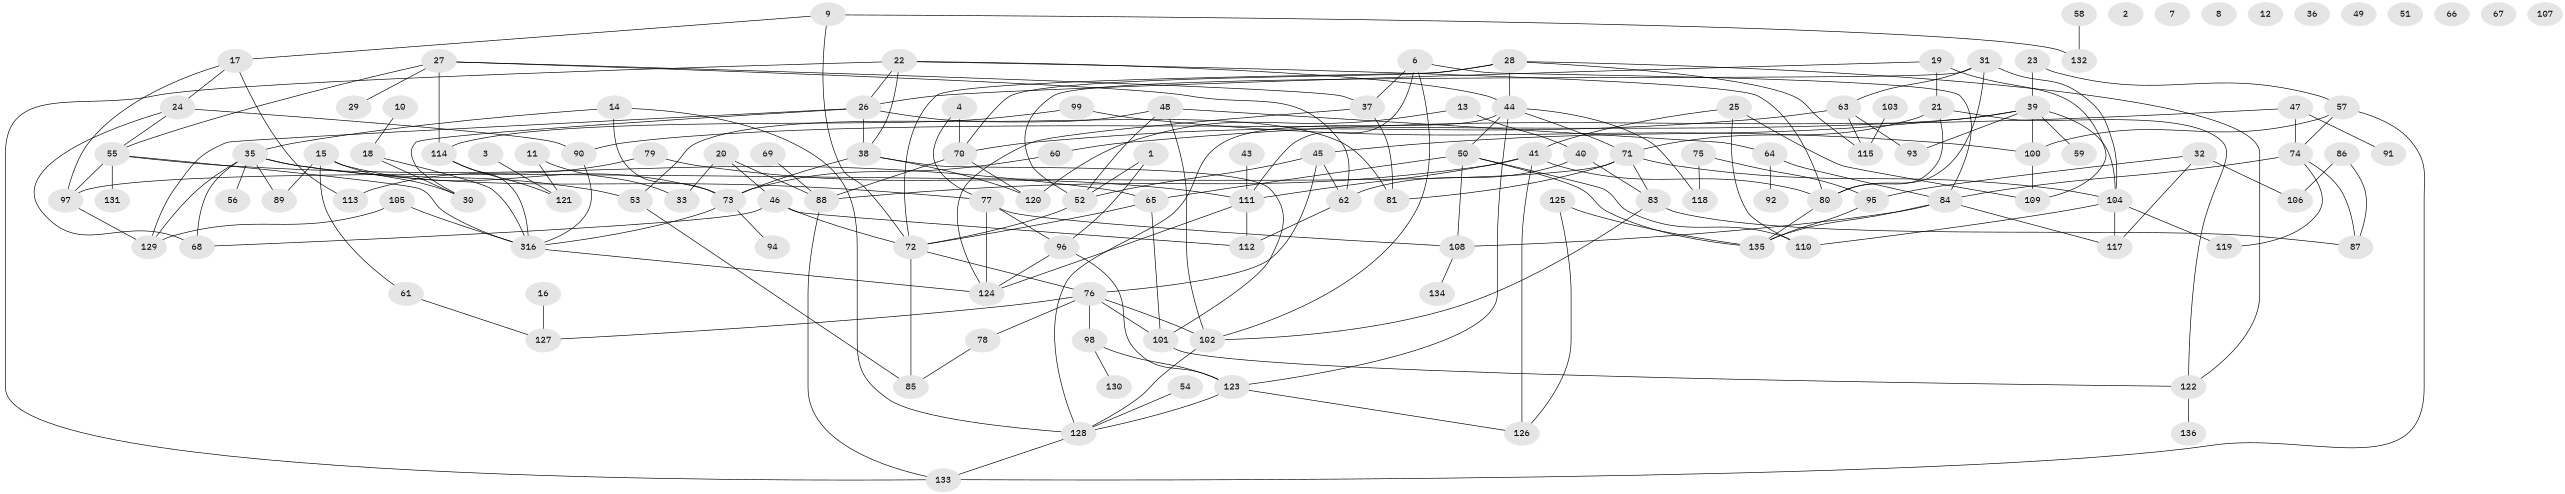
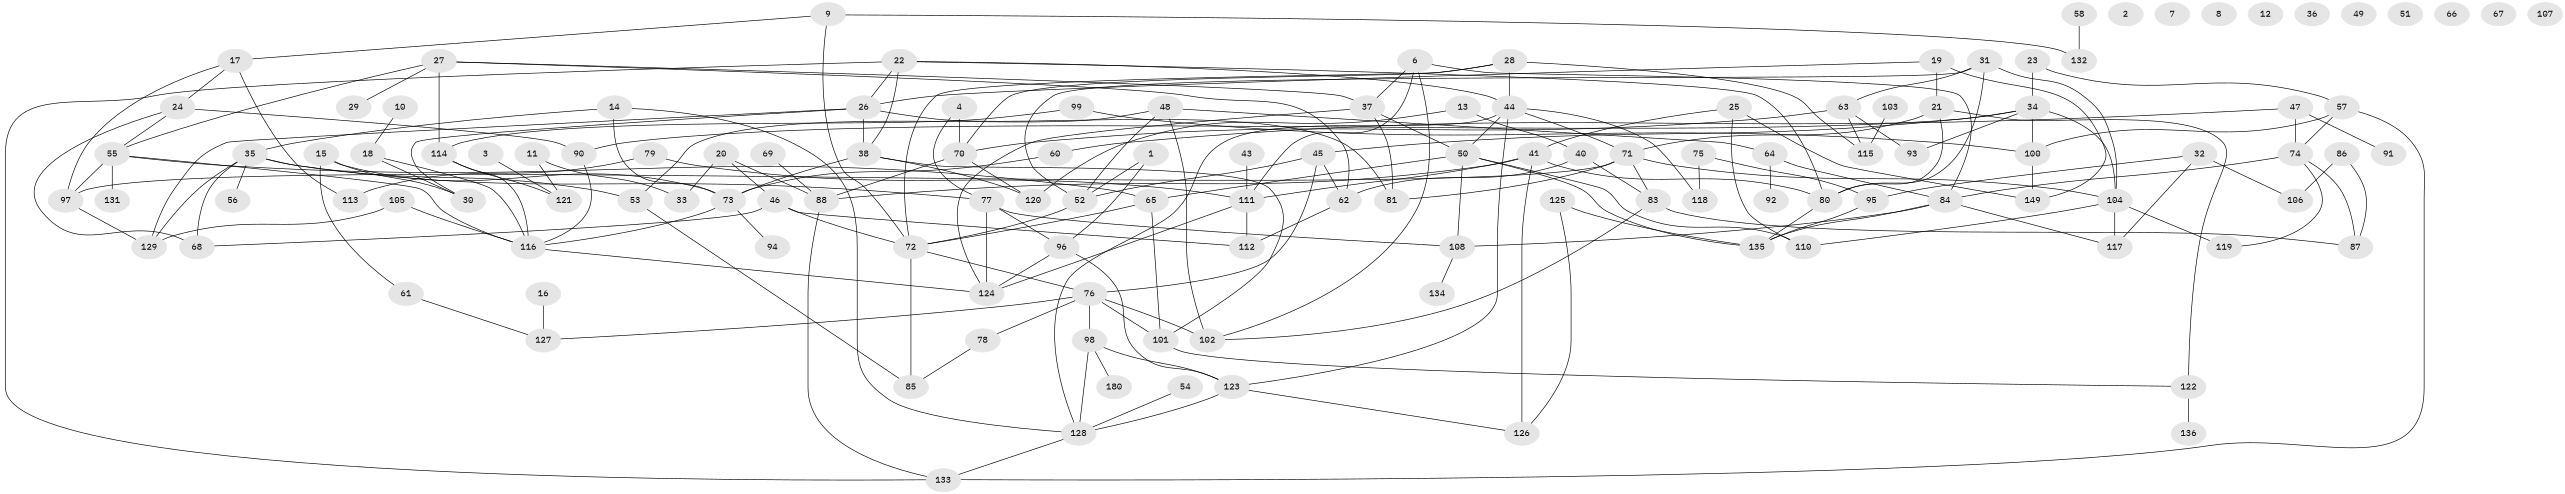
  graph {
    fontname="IBM Plex Mono"
    node [color=gray90 fontname="IBM Plex Mono" style=filled]
    edge [fontname="IBM Plex Mono"]
    1
    52
    96
    72
    124
    123
    2
    3
    121
    4
    70
    77
    120
    88
    108
    50
    110
    65
    135
    114
-   116 [label=316]
+   116
    6
    37
    84
    102
    111
    81
    117
    128
    112
    7
    8
    9
    17
    132
    24
    97
    113
    76
    85
    10
    18
    30
    11
    33
    12
    13
    40
    83
    62
    14
    35
    73
-   89
    68
    129
    53
    56
    94
    133
    15
    61
    127
    16
    90
    55
    19
    21
    26
-   109
+   109 [label=149]
    71
    122
    80
    38
    20
    46
    104
    87
    136
    22
    44
    101
    118
    23
-   39
+   39 [label=34]
    57
    45
-   59
    93
    100
    74
    25
    41
    126
    27
    29
    131
    28
    115
    31
    63
    119
    32
    95
    106
    79
    36
    43
    78
    98
    47
    60
    91
    48
    64
    92
    49
    134
    51
    54
    58
    66
    67
    69
    75
-   130
+   130 [label=180]
    86
    99
    103
    105
    107
    125
    1 -- 52
    1 -- 96
    52 -- 72
    96 -- 124
    96 -- 123
    72 -- 76
    72 -- 85
    123 -- 128
    123 -- 126
    3 -- 121
    4 -- 70
    4 -- 77
    70 -- 120
    70 -- 88
    77 -- 96
    77 -- 124
    77 -- 108
    88 -- 133
    108 -- 134
    50 -- 108
    50 -- 110
    50 -- 65
    50 -- 135
    65 -- 72
    65 -- 101
    114 -- 121
    114 -- 116
    116 -- 124
    6 -- 37
    6 -- 84
    6 -- 102
    6 -- 111
    37 -- 124
+   37 -- 50
    37 -- 81
    84 -- 108
    84 -- 135
    84 -- 117
-   102 -- 128
+   98 -- 128
    111 -- 124
    111 -- 112
    128 -- 133
    9 -- 72
    9 -- 17
    9 -- 132
    17 -- 24
    17 -- 97
    17 -- 113
    24 -- 68
    24 -- 90
    24 -- 55
    97 -- 129
    76 -- 102
    76 -- 127
    76 -- 101
    76 -- 78
    76 -- 98
    10 -- 18
    18 -- 116
    18 -- 30
    11 -- 121
    11 -- 33
    13 -- 120
    13 -- 40
    40 -- 83
    40 -- 62
    83 -- 102
    83 -- 87
    62 -- 112
    14 -- 128
    14 -- 35
    14 -- 73
    35 -- 77
-   35 -- 89
    35 -- 68
    35 -- 129
    35 -- 53
    35 -- 56
    73 -- 116
    73 -- 94
    53 -- 85
    15 -- 30
    15 -- 73
-   15 -- 89
    15 -- 61
    61 -- 127
    16 -- 127
    90 -- 116
    55 -- 65
    55 -- 116
    55 -- 97
    55 -- 131
    19 -- 21
    19 -- 26
    19 -- 109
    21 -- 71
    21 -- 122
    21 -- 80
    26 -- 81
    26 -- 30
    26 -- 129
    26 -- 38
    71 -- 81
    71 -- 97
    71 -- 83
    71 -- 104
    122 -- 136
    80 -- 135
    38 -- 120
    38 -- 73
    38 -- 101
    20 -- 88
    20 -- 33
    20 -- 46
    46 -- 72
    46 -- 112
    46 -- 68
    104 -- 110
    104 -- 117
    104 -- 119
    22 -- 133
    22 -- 26
    22 -- 80
    22 -- 38
    22 -- 44
    44 -- 123
    44 -- 50
    44 -- 128
    44 -- 71
    44 -- 118
    101 -- 122
    23 -- 39
    23 -- 57
    39 -- 90
    39 -- 104
    39 -- 45
-   39 -- 59
    39 -- 93
    39 -- 100
    57 -- 133
    57 -- 100
    57 -- 74
    45 -- 52
    45 -- 76
    45 -- 62
    100 -- 109
    74 -- 84
    74 -- 87
    74 -- 119
    25 -- 110
    25 -- 109
    25 -- 41
    41 -- 88
    41 -- 111
    41 -- 80
    41 -- 126
    27 -- 114
    27 -- 37
    27 -- 62
    27 -- 55
    27 -- 29
    28 -- 72
    28 -- 70
-   28 -- 122
    28 -- 44
    28 -- 115
    31 -- 52
    31 -- 80
    31 -- 104
    31 -- 63
    63 -- 70
    63 -- 93
    63 -- 115
    32 -- 117
    32 -- 95
    32 -- 106
    95 -- 135
    79 -- 111
    79 -- 113
    43 -- 111
    78 -- 85
    98 -- 123
    98 -- 130
    47 -- 74
    47 -- 60
    47 -- 91
    60 -- 73
    48 -- 52
    48 -- 102
    48 -- 53
    48 -- 64
    64 -- 84
    64 -- 92
    54 -- 128
    58 -- 132
    69 -- 88
    75 -- 118
    75 -- 95
    86 -- 87
    86 -- 106
    99 -- 114
    99 -- 100
    103 -- 115
    105 -- 116
    105 -- 129
    125 -- 135
    125 -- 126
  }
